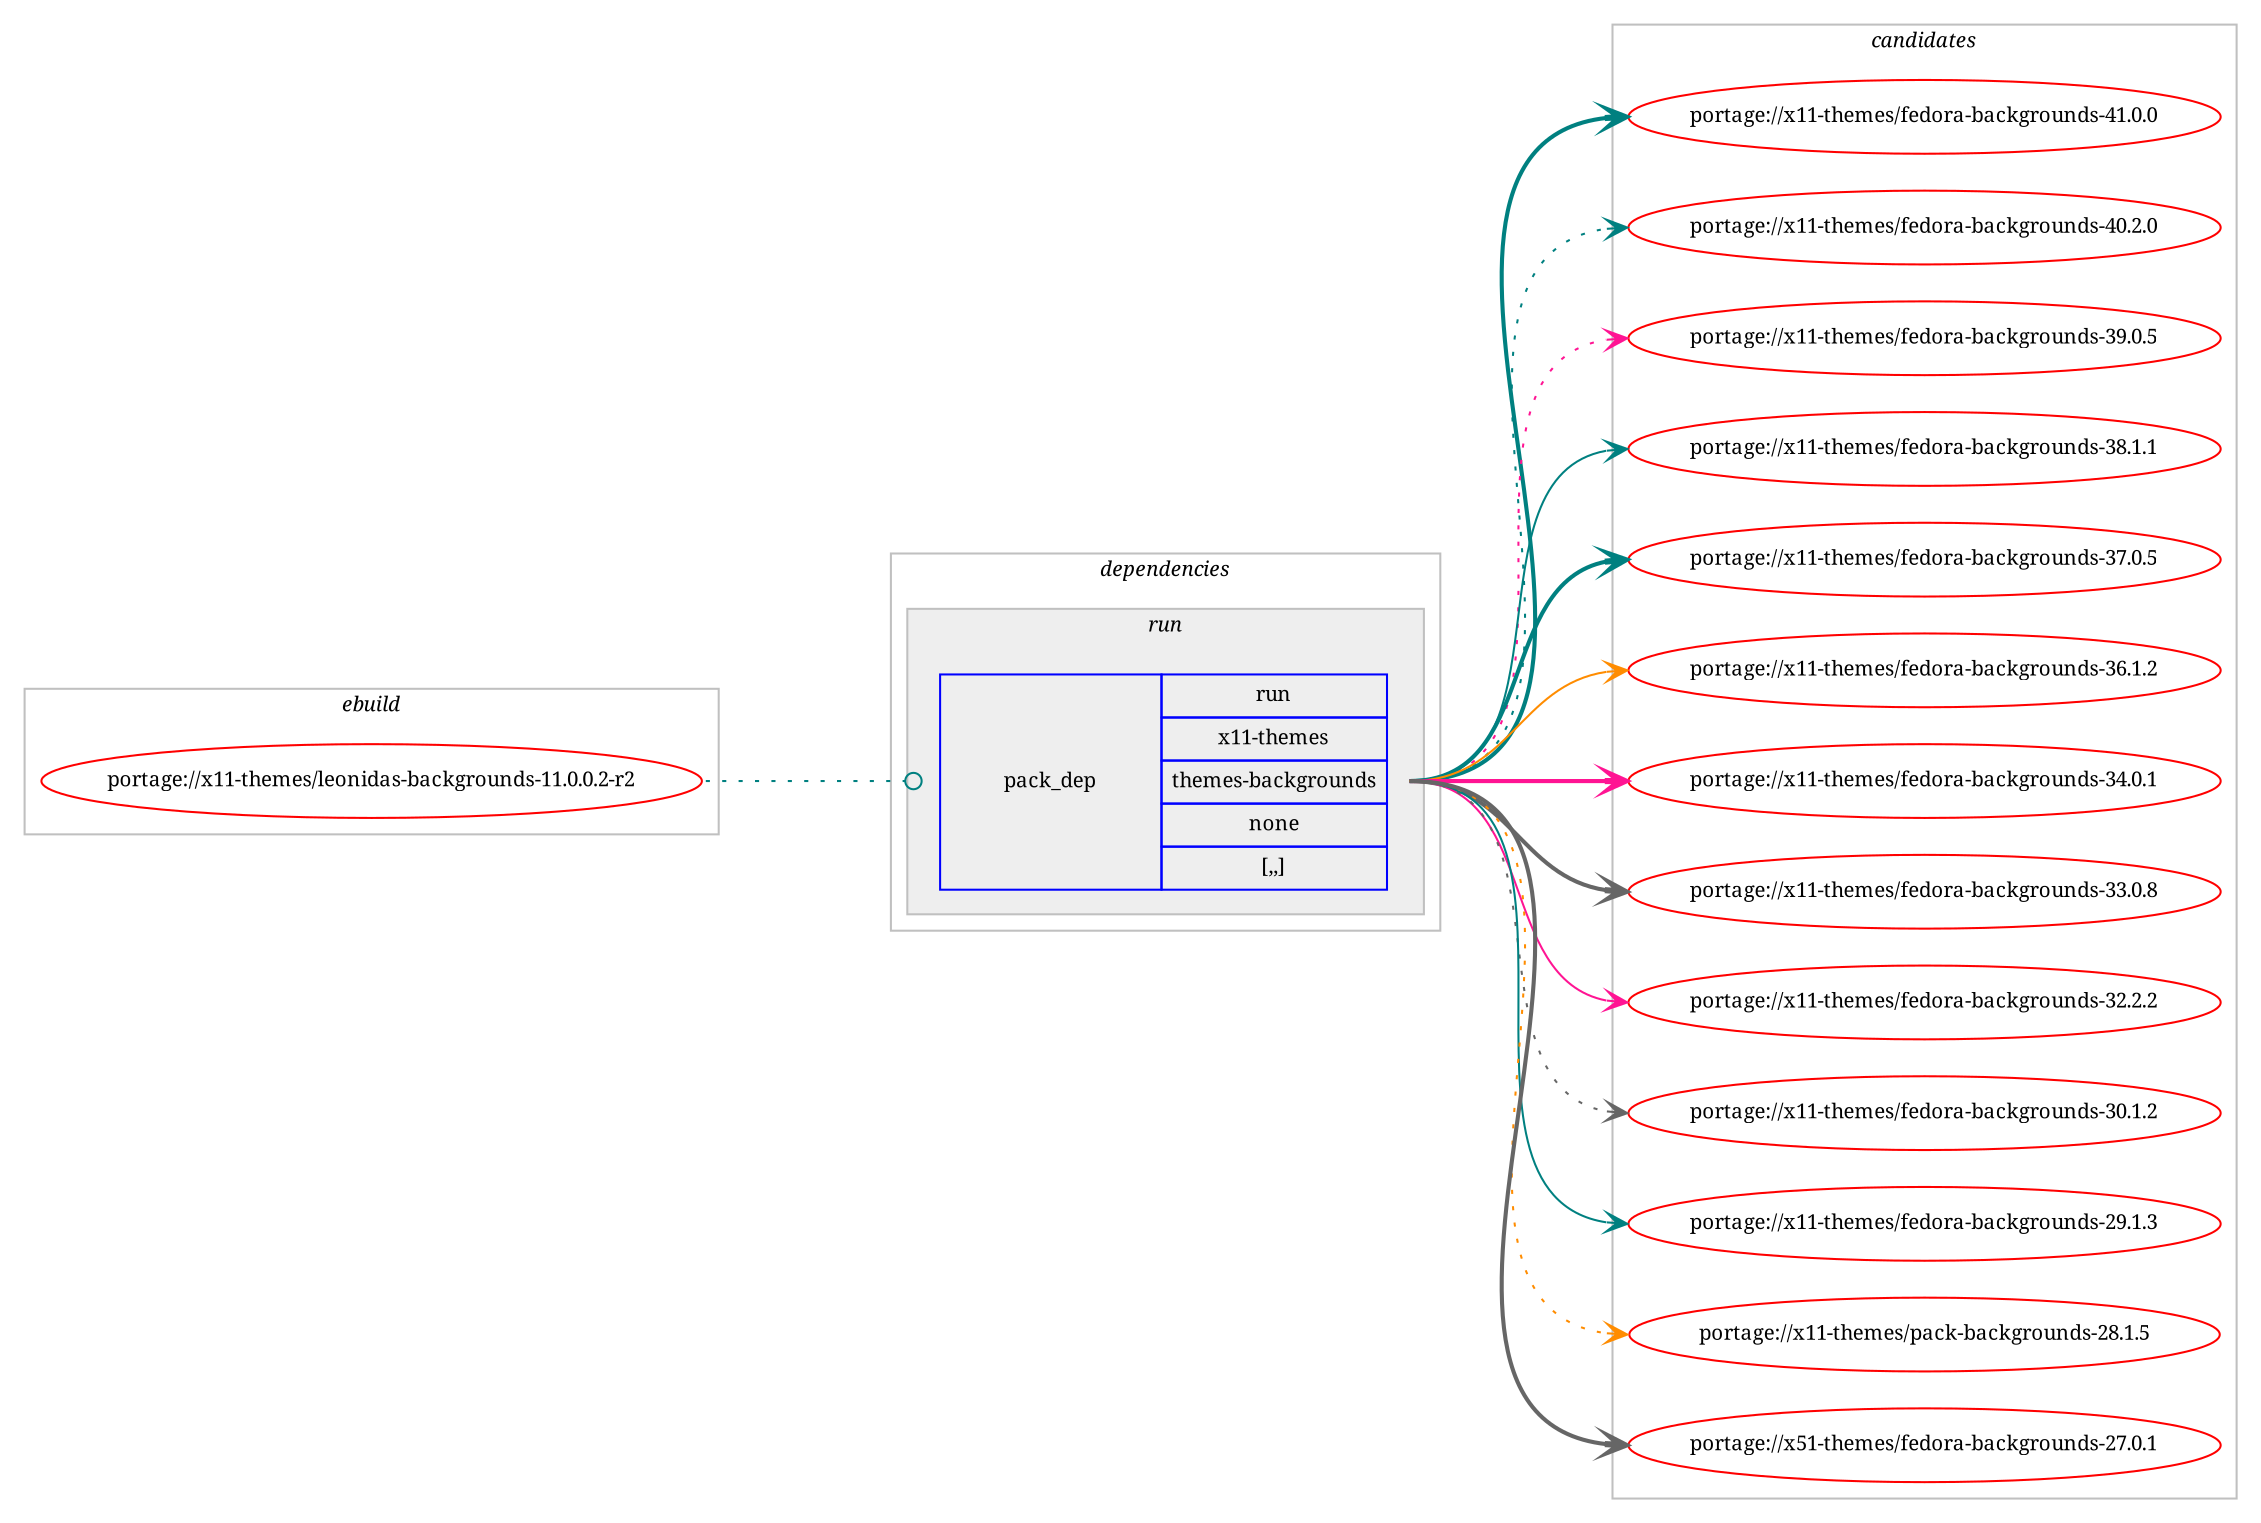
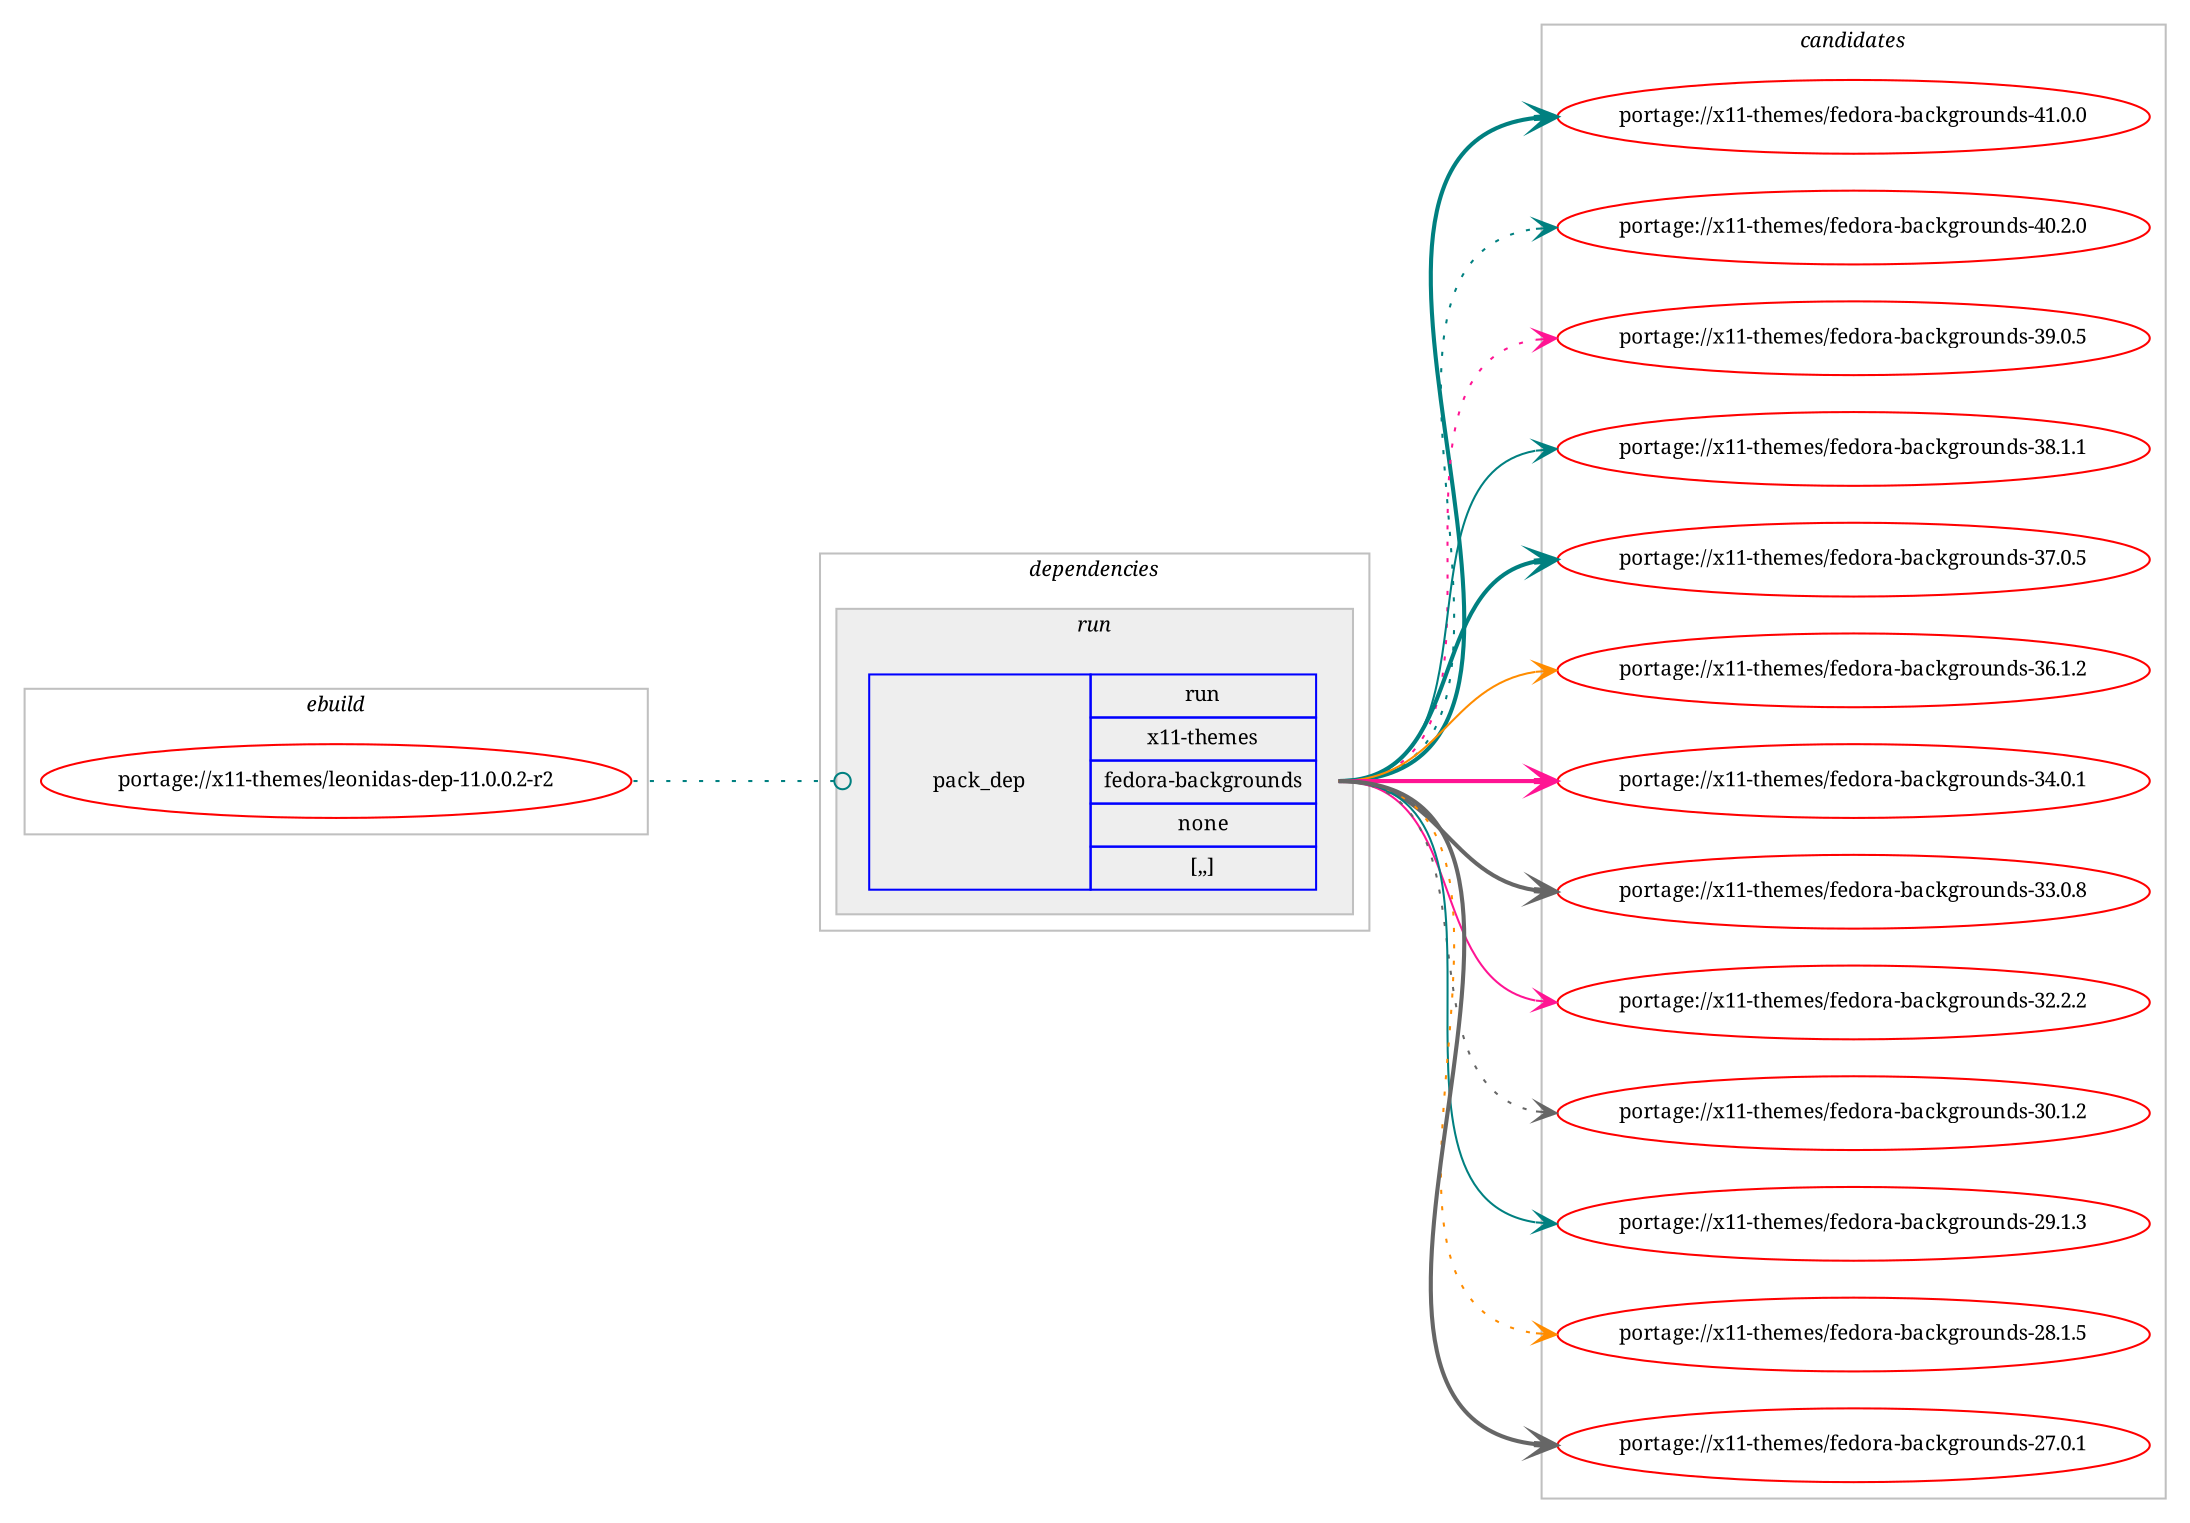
  digraph {
    compound=true
    concentrate=true
    fontname="Noto Serif"
    fontsize=10
    newrank=true
    rankdir=LR
    ranksep=1.5
    node [color=red fontname="Noto Serif" fontsize=10]
    edge [arrowhead=vee color=teal fontname="Noto Serif" headport=w style=dotted tailport=e weight=100]
-   n1 [label="portage://x11-themes/leonidas-backgrounds-11.0.0.2-r2" width=4]
-   n2 [color=blue label=<<TABLE BORDER="0" CELLBORDER="1" CELLSPACING="0" CELLPADDING="4" WIDTH="220"><TR><TD ROWSPAN="6" CELLPADDING="30">pack_dep</TD></TR><TR><TD WIDTH="110">run</TD></TR><TR><TD>x11-themes</TD></TR><TR><TD>themes-backgrounds</TD></TR><TR><TD>none</TD></TR><TR><TD>[,,]</TD></TR></TABLE>> shape=none]
+   n1 [label="portage://x11-themes/leonidas-dep-11.0.0.2-r2" width=4]
+   n2 [color=blue label=<<TABLE BORDER="0" CELLBORDER="1" CELLSPACING="0" CELLPADDING="4" WIDTH="220"><TR><TD ROWSPAN="6" CELLPADDING="30">pack_dep</TD></TR><TR><TD WIDTH="110">run</TD></TR><TR><TD>x11-themes</TD></TR><TR><TD>fedora-backgrounds</TD></TR><TR><TD>none</TD></TR><TR><TD>[,,]</TD></TR></TABLE>> shape=none]
    n3 [label="portage://x11-themes/fedora-backgrounds-41.0.0" width=4]
    n4 [label="portage://x11-themes/fedora-backgrounds-40.2.0" width=4]
    n5 [label="portage://x11-themes/fedora-backgrounds-39.0.5" width=4]
    n6 [label="portage://x11-themes/fedora-backgrounds-38.1.1" width=4]
    n7 [label="portage://x11-themes/fedora-backgrounds-37.0.5" width=4]
    n8 [label="portage://x11-themes/fedora-backgrounds-36.1.2" width=4]
    n9 [label="portage://x11-themes/fedora-backgrounds-34.0.1" width=4]
    n10 [label="portage://x11-themes/fedora-backgrounds-33.0.8" width=4]
    n11 [label="portage://x11-themes/fedora-backgrounds-32.2.2" width=4]
    n12 [label="portage://x11-themes/fedora-backgrounds-30.1.2" width=4]
    n13 [label="portage://x11-themes/fedora-backgrounds-29.1.3" width=4]
-   n14 [label="portage://x11-themes/pack-backgrounds-28.1.5" width=4]
-   n15 [label="portage://x51-themes/fedora-backgrounds-27.0.1" width=4]
+   n14 [label="portage://x11-themes/fedora-backgrounds-28.1.5" width=4]
+   n15 [label="portage://x11-themes/fedora-backgrounds-27.0.1" width=4]
    subgraph cluster_1 {
      color=gray
      label=<<i>ebuild</i>>
      n1
    }
    subgraph cluster_2 {
      color=gray
      label=<<i>dependencies</i>>
      subgraph cluster_3 {
        color=gray
        fillcolor="#eeeeee"
        label=<<i>compile</i>>
        style=filled
      }
      subgraph cluster_4 {
        color=gray
        fillcolor="#eeeeee"
        label=<<i>compile and run</i>>
        style=filled
      }
      subgraph cluster_5 {
        color=gray
        fillcolor="#eeeeee"
        label=<<i>run</i>>
        style=filled
        subgraph sub_6 {
          color=gray
          fillcolor="#eeeeee"
          label=<<i>run</i>>
          style=filled
          n2
        }
      }
    }
    subgraph cluster_7 {
      color=gray
      label=<<i>candidates</i>>
      rank=same
      subgraph sub_8 {
        color=black
        label=<<i>candidates</i>>
        nodesep=1
        rank=same
        n3
        n4
        n5
        n6
        n7
        n8
        n9
        n10
        n11
        n12
        n13
        n14
        n15
      }
    }
    n1 -> n2 [arrowhead=odot weight=20]
    n2 -> n3 [style=bold]
    n2 -> n4
    n2 -> n5 [color=deeppink]
    n2 -> n6 [style=solid]
    n2 -> n7 [style=bold]
    n2 -> n8 [color=darkorange style=solid]
    n2 -> n9 [color=deeppink style=bold]
    n2 -> n10 [color=gray40 style=bold]
    n2 -> n11 [color=deeppink style=solid]
    n2 -> n12 [color=gray40]
    n2 -> n13 [style=solid]
    n2 -> n14 [color=darkorange]
    n2 -> n15 [color=gray40 style=bold]
  }
